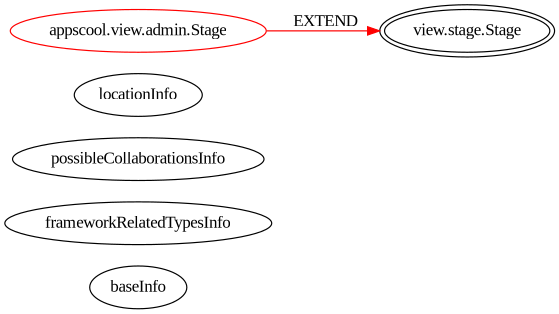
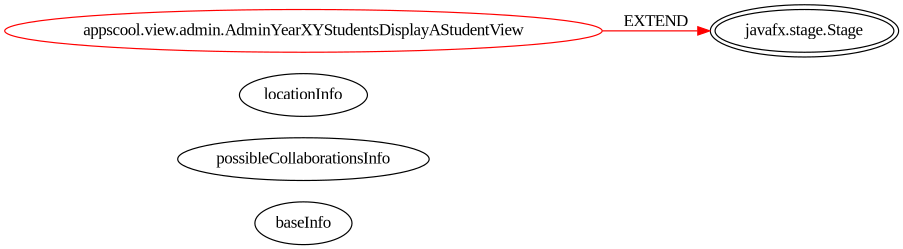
  digraph {
    rankdir=LR
    fontname="Liberation Serif"
    node [fontname="Liberation Serif"]
    baseInfo [category=extension_graph graphId=1764 isAnonymous=false possibleRelation=false]
-   frameworkRelatedTypesInfo [0="javafx.stage.Stage"]
    possibleCollaborationsInfo
    locationInfo [contextSignature=AdminYearXYStudentsDisplayAStudentView filePath="/akdiallo-AppScool/AppScool-master/src/appscool/view/admin/AdminYearXYStudentsDisplayAStudentView.java" graphId=1764 projectName="akdiallo-AppScool"]
-   n5 [color=red isFrameworkType=false label="appscool.view.admin.Stage" vertexType=ROOT_CLIENT_CLASS_DECLARATION]
-   n6 [isFrameworkType=true label="view.stage.Stage" peripheries=2 vertexType=FRAMEWORK_CLASS_TYPE]
+   n5 [color=red isFrameworkType=false label="appscool.view.admin.AdminYearXYStudentsDisplayAStudentView" vertexType=ROOT_CLIENT_CLASS_DECLARATION]
+   n6 [isFrameworkType=true label="javafx.stage.Stage" peripheries=2 vertexType=FRAMEWORK_CLASS_TYPE]
    n5 -> n6 [color=red label=EXTEND fontname="Liberation Serif"]
  }
